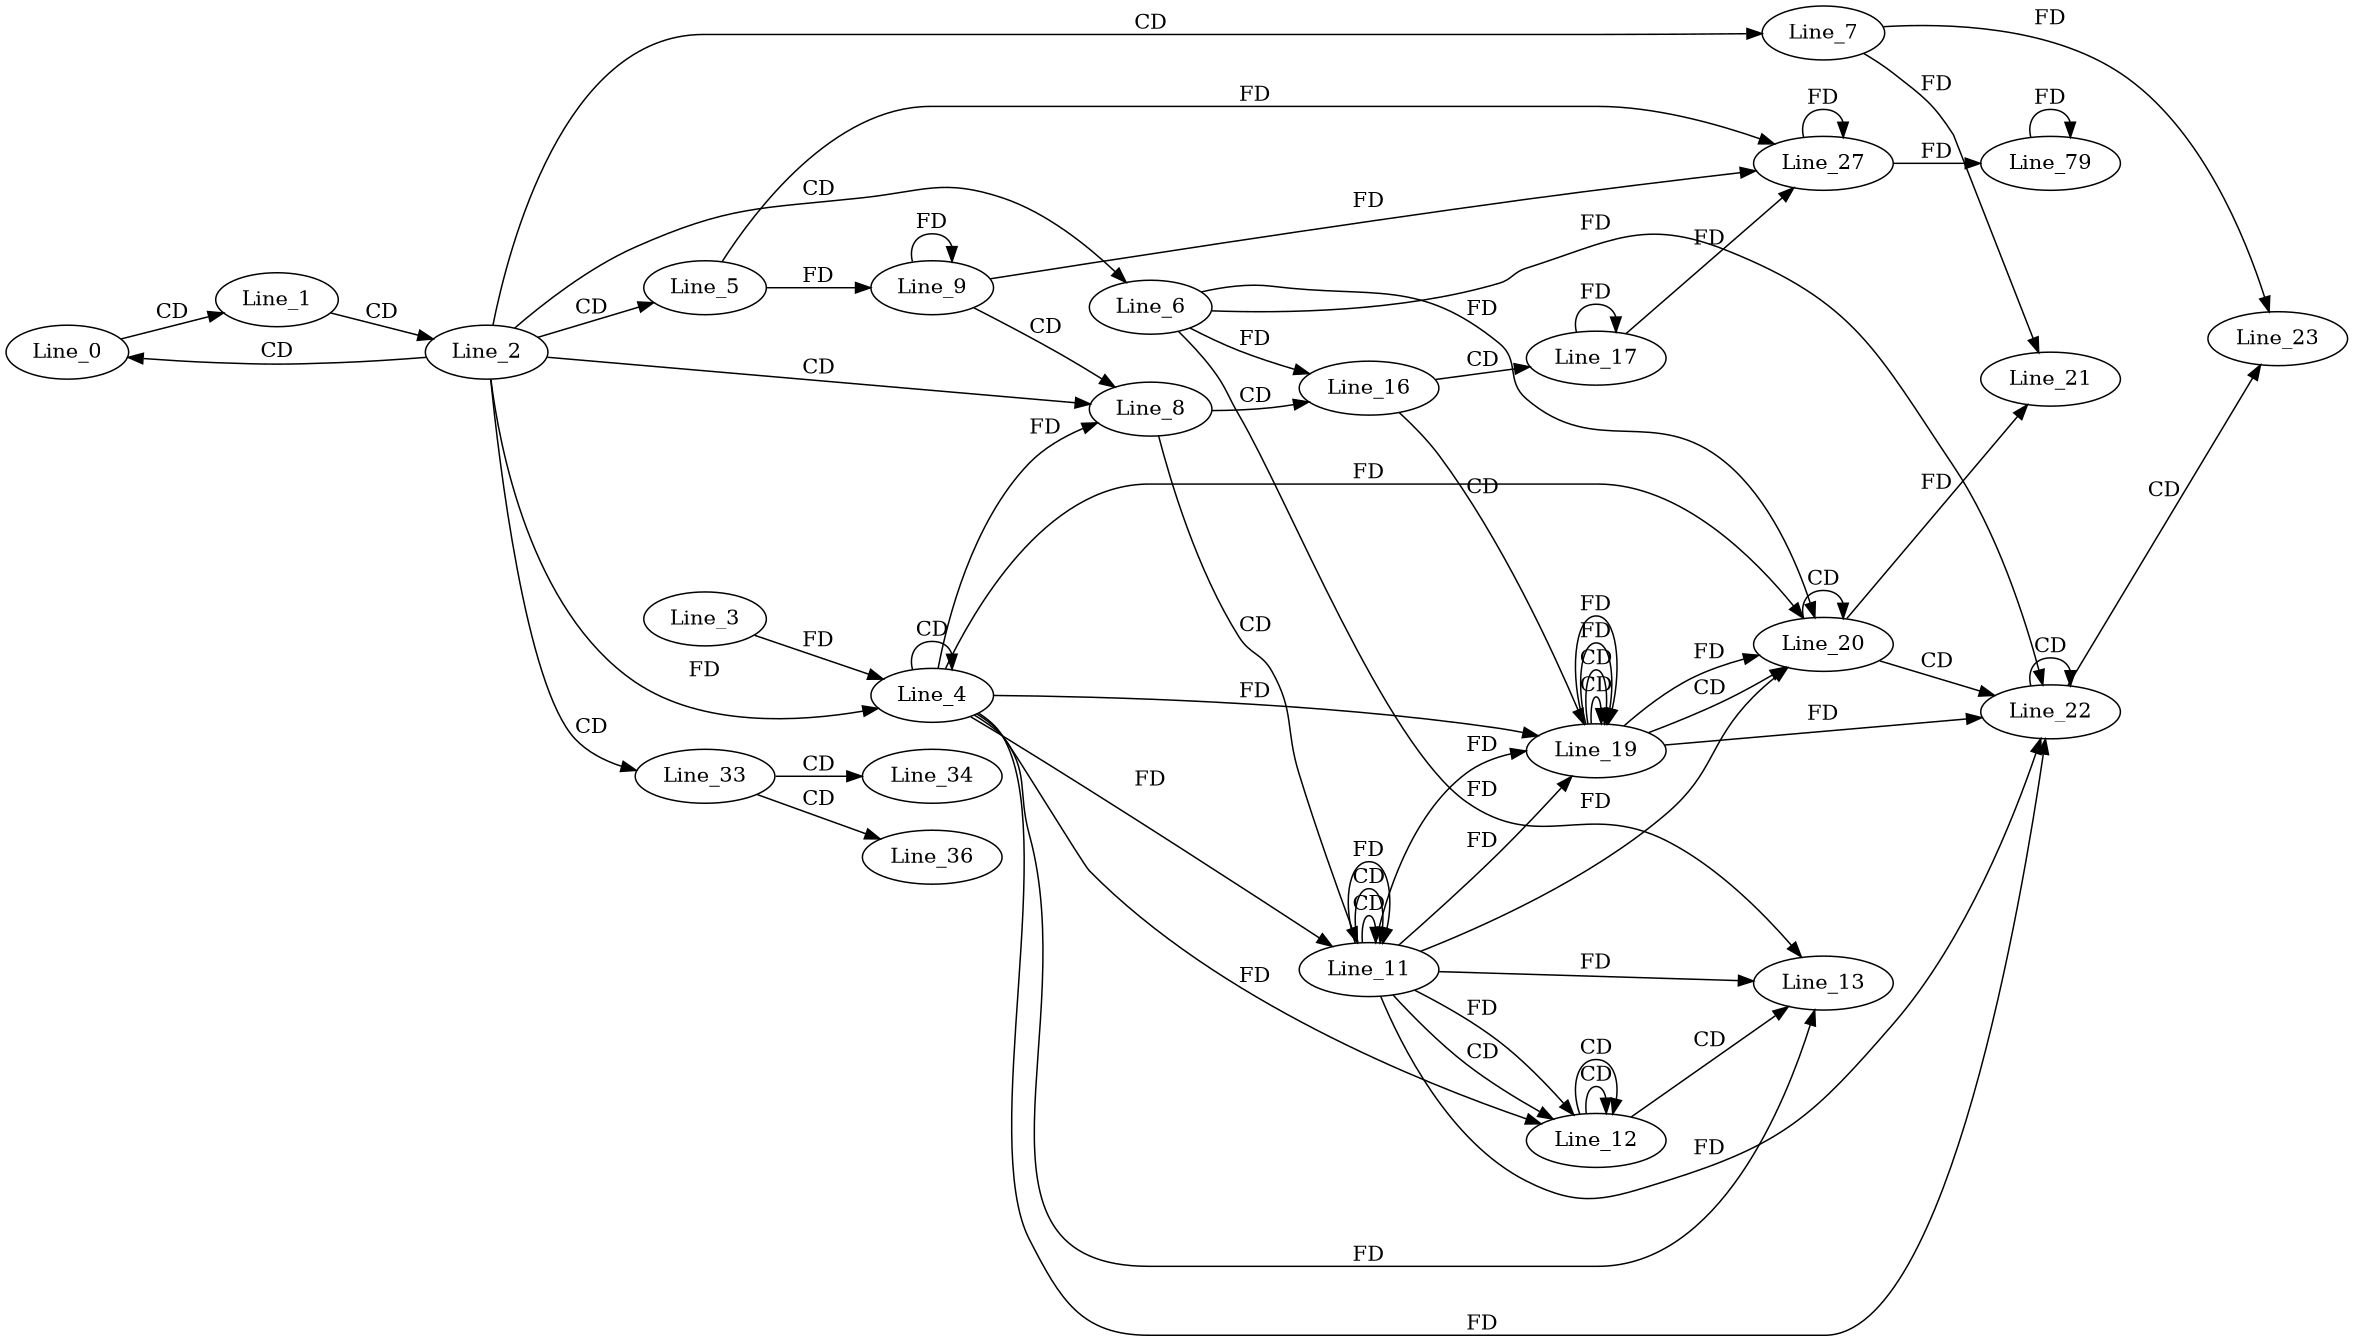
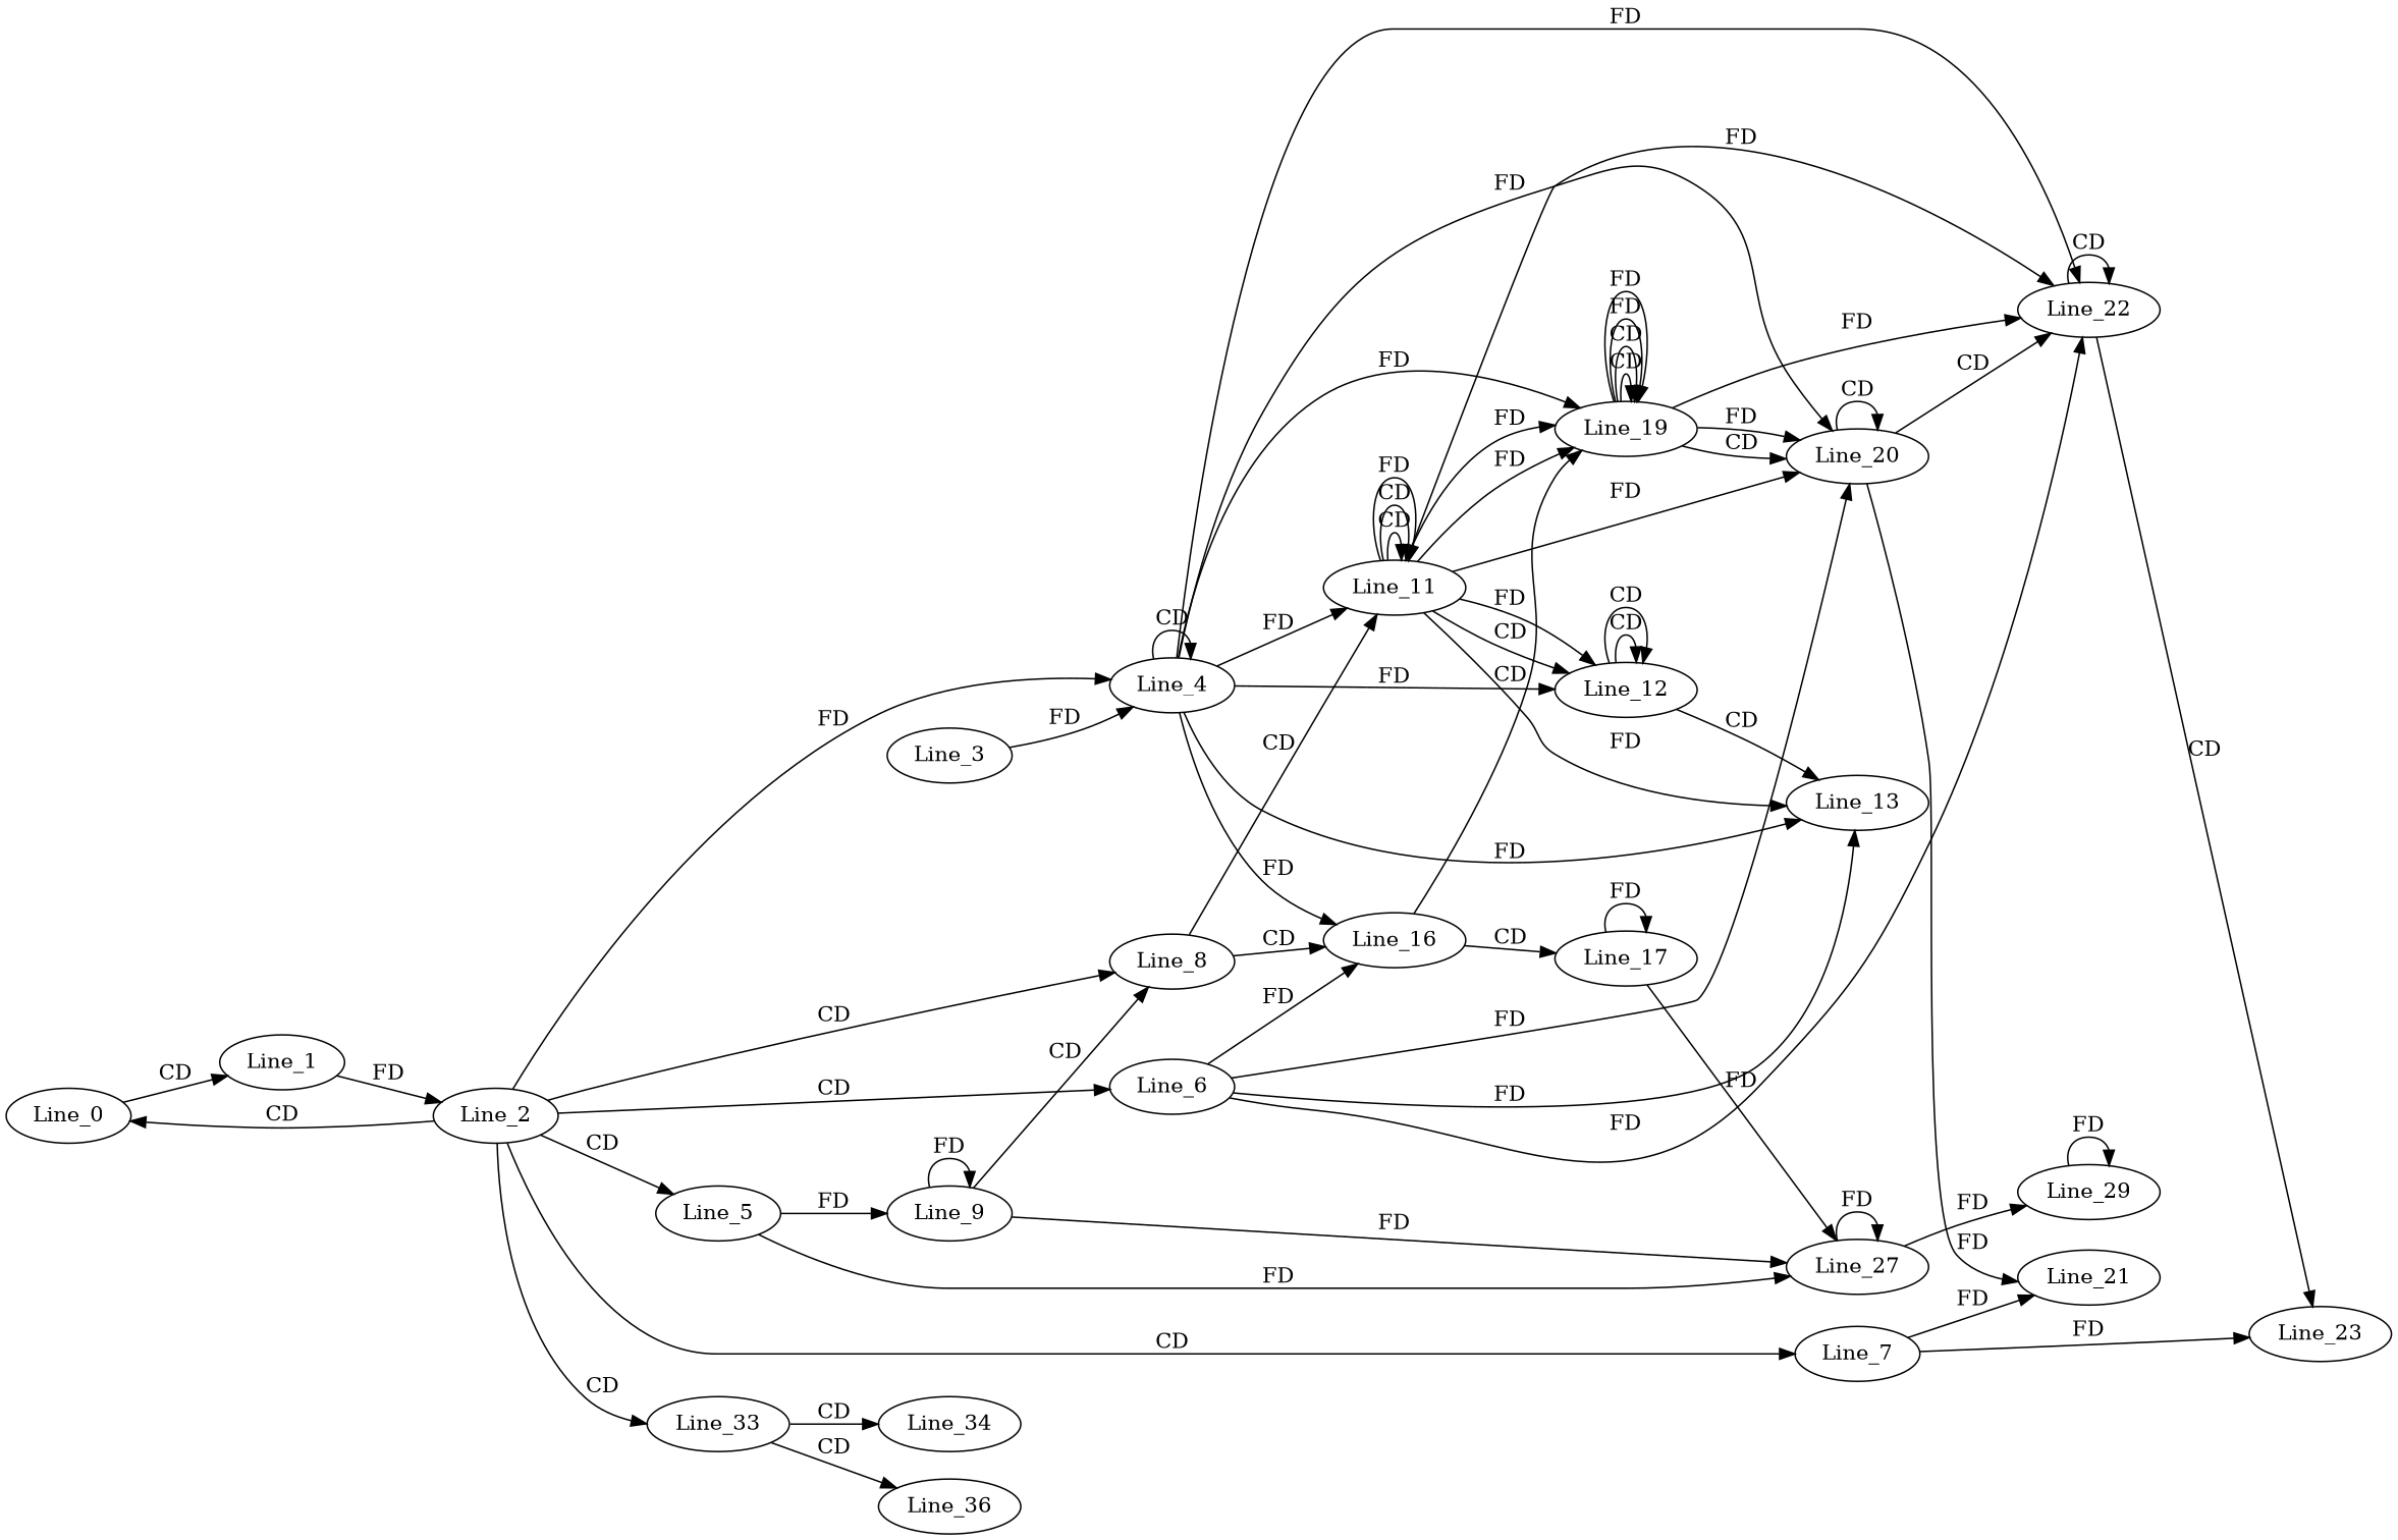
  digraph {
    rankdir=LR
    Line_0
    Line_1
    Line_2
    Line_4
    Line_5
    Line_6
    Line_7
    Line_8
    Line_33
    Line_3
    Line_11
    Line_12
    Line_13
    Line_19
    Line_20
    Line_22
    Line_9
    Line_27
    Line_16
    Line_21
    Line_23
    Line_34
    Line_36
-   Line_29 [label=Line_79]
+   Line_29
    Line_17
    Line_0 -> Line_1 [label=CD]
-   Line_1 -> Line_2 [label=CD]
+   Line_1 -> Line_2 [label=FD]
    Line_2 -> Line_0 [label=CD]
    Line_2 -> Line_4 [label=FD]
    Line_2 -> Line_5 [label=CD]
    Line_2 -> Line_6 [label=CD]
    Line_2 -> Line_7 [label=CD]
    Line_2 -> Line_8 [label=CD]
    Line_2 -> Line_33 [label=CD]
    Line_4 -> Line_4 [label=CD]
-   Line_4 -> Line_8 [label=FD]
+   Line_4 -> Line_16 [label=FD]
    Line_4 -> Line_11 [label=FD]
    Line_4 -> Line_12 [label=FD]
    Line_4 -> Line_13 [label=FD]
    Line_4 -> Line_19 [label=FD]
    Line_4 -> Line_20 [label=FD]
    Line_4 -> Line_22 [label=FD]
    Line_5 -> Line_9 [label=FD]
    Line_5 -> Line_27 [label=FD]
    Line_6 -> Line_13 [label=FD]
    Line_6 -> Line_20 [label=FD]
    Line_6 -> Line_22 [label=FD]
    Line_6 -> Line_16 [label=FD]
    Line_7 -> Line_21 [label=FD]
    Line_7 -> Line_23 [label=FD]
    Line_8 -> Line_11 [label=CD]
    Line_8 -> Line_16 [label=CD]
    Line_33 -> Line_34 [label=CD]
    Line_33 -> Line_36 [label=CD]
    Line_3 -> Line_4 [label=FD]
    Line_11 -> Line_11 [label=CD]
    Line_11 -> Line_11 [label=CD]
    Line_11 -> Line_11 [label=FD]
    Line_11 -> Line_12 [label=CD]
    Line_11 -> Line_12 [label=FD]
    Line_11 -> Line_13 [label=FD]
    Line_11 -> Line_19 [label=FD]
    Line_11 -> Line_19 [label=FD]
    Line_11 -> Line_20 [label=FD]
    Line_11 -> Line_22 [label=FD]
    Line_12 -> Line_12 [label=CD]
    Line_12 -> Line_12 [label=CD]
    Line_12 -> Line_13 [label=CD]
    Line_19 -> Line_19 [label=CD]
    Line_19 -> Line_19 [label=CD]
    Line_19 -> Line_19 [label=FD]
    Line_19 -> Line_19 [label=FD]
    Line_19 -> Line_20 [label=CD]
    Line_19 -> Line_20 [label=FD]
    Line_19 -> Line_22 [label=FD]
    Line_20 -> Line_20 [label=CD]
    Line_20 -> Line_22 [label=CD]
    Line_20 -> Line_21 [label=FD]
    Line_22 -> Line_22 [label=CD]
    Line_22 -> Line_23 [label=CD]
    Line_9 -> Line_8 [label=CD]
    Line_9 -> Line_9 [label=FD]
    Line_9 -> Line_27 [label=FD]
    Line_27 -> Line_27 [label=FD]
    Line_27 -> Line_29 [label=FD]
    Line_16 -> Line_19 [label=CD]
    Line_16 -> Line_17 [label=CD]
    Line_29 -> Line_29 [label=FD]
    Line_17 -> Line_27 [label=FD]
    Line_17 -> Line_17 [label=FD]
  }
